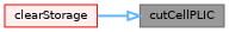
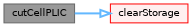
  digraph {
    rankdir=LR
    node [fontname=Helvetica fontsize=10 shape=box style=filled]
    n1 [color=gray40 fillcolor=grey60 fontcolor=black height=0.2 label=cutCellPLIC width=0.4]
    n2 [color=red fillcolor="#FFF0F0" height=0.2 label=clearStorage width=0.4]
-   n2 -> n1 [color=steelblue1 fontname=Helvetica fontsize=10 labelfontname=Helvetica labelfontsize=10 style=bold arrowhead=onormal]
+   n1 -> n2 [color=steelblue1 fontname=Helvetica fontsize=10 labelfontname=Helvetica labelfontsize=10 style=bold arrowhead=onormal]
  }
